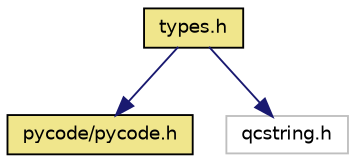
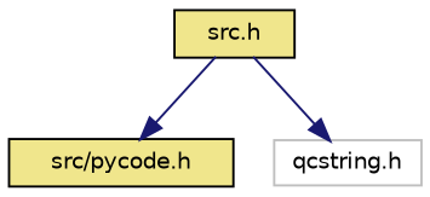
  digraph {
    node [color=black fillcolor=khaki fontname=Helvetica fontsize=10 shape=record style=filled]
    edge [color=midnightblue fontname=Helvetica fontsize=10 labelfontname=Helvetica labelfontsize=10 style=solid]
-   n1 [fontcolor=black height=0.2 label="pycode/pycode.h" width=0.4]
-   n2 [height=0.2 label="types.h" width=0.4]
+   n1 [fontcolor=black height=0.2 label="src/pycode.h" width=0.4]
+   n2 [height=0.2 label="src.h" width=0.4]
    n3 [color=grey75 fillcolor=white height=0.2 label="qcstring.h" width=0.4]
    n2 -> n1
    n2 -> n3
  }
